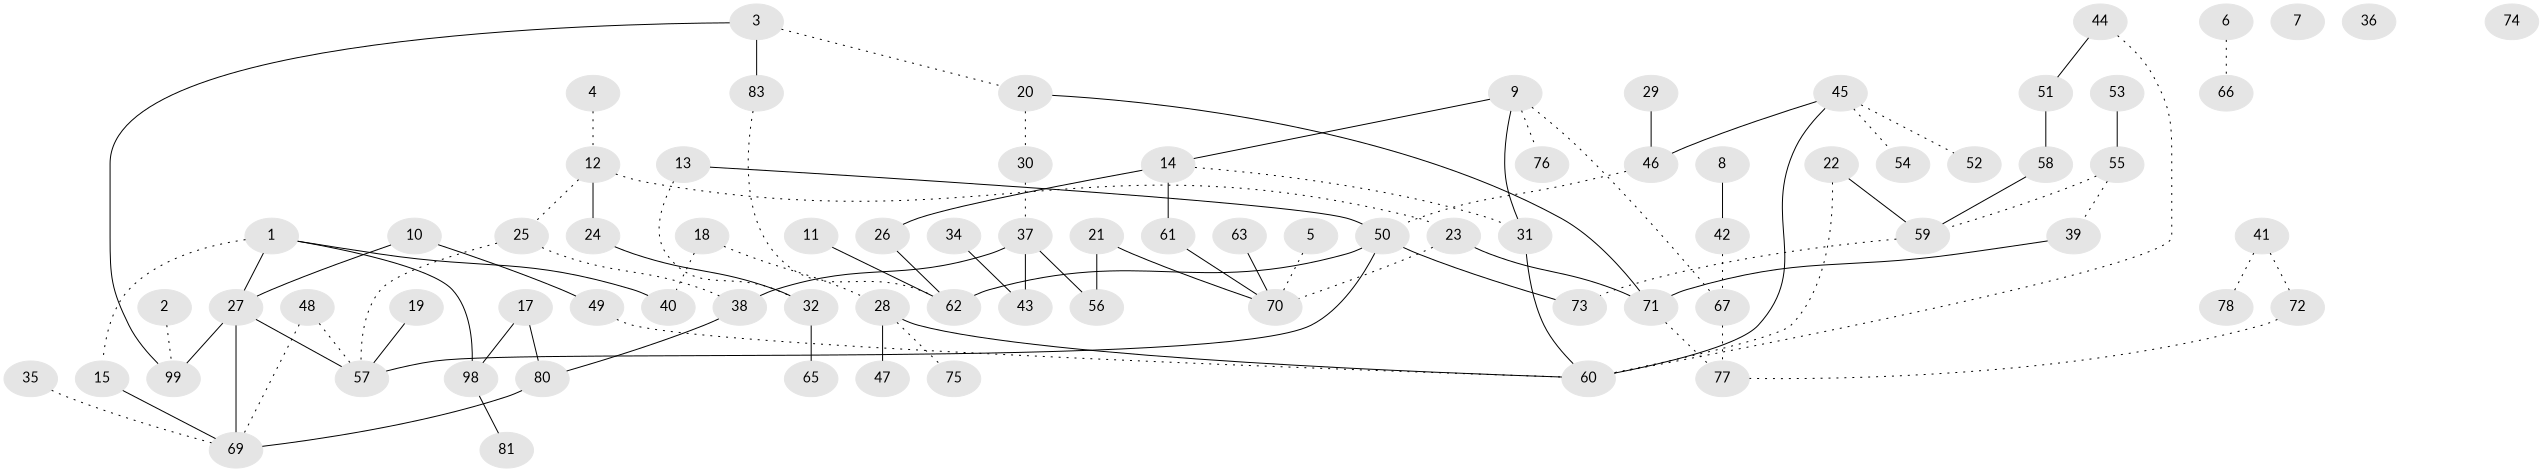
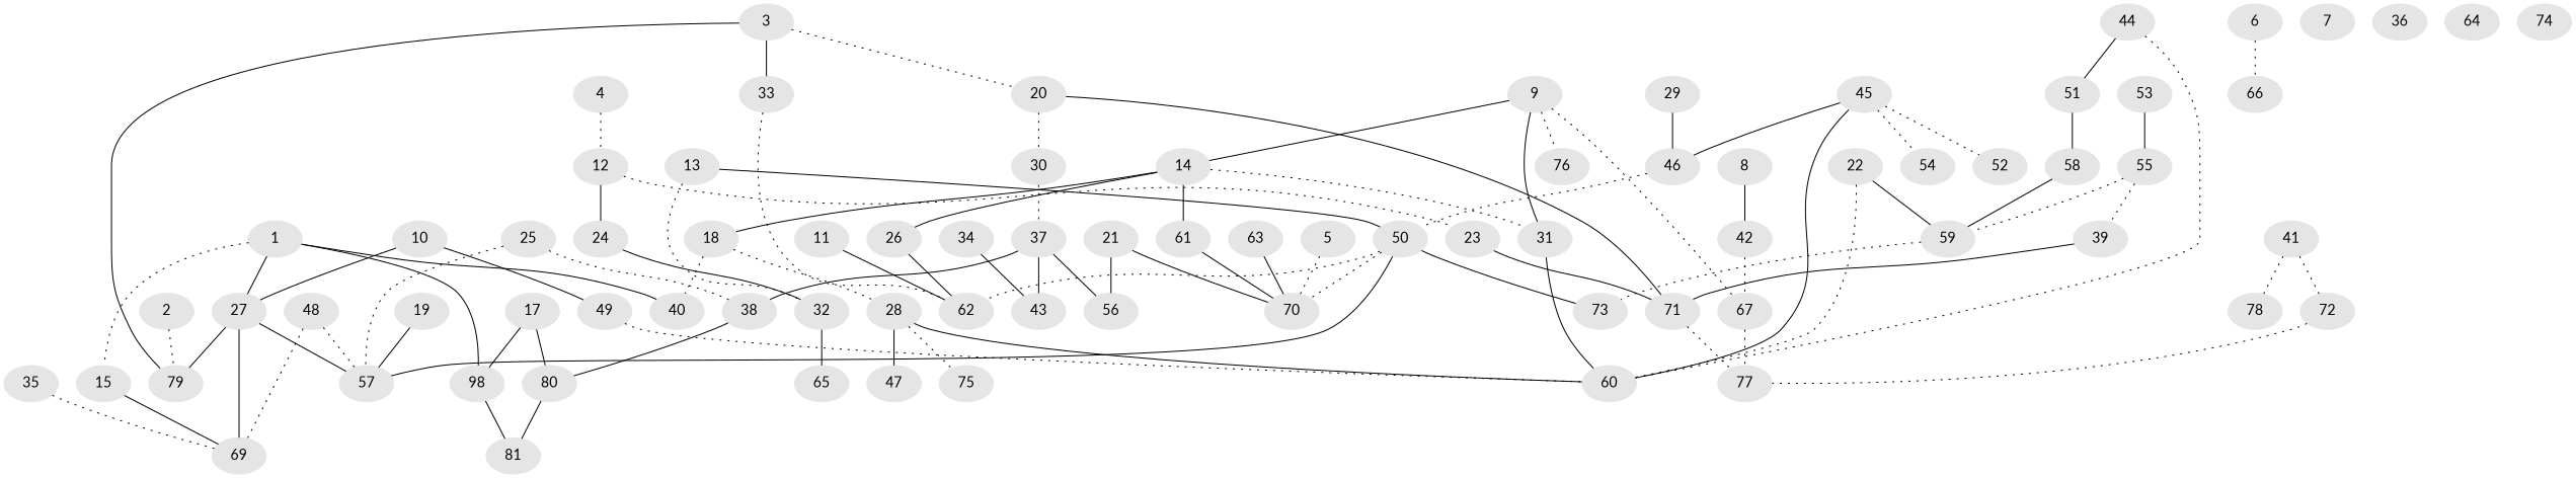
  graph {
    fontname=Lato
    node [color=gray90 fontname=Lato style=filled]
    edge [fontname=Lato style=solid]
    1
    15
    27
    40
    n5 [label=98]
    69
-   79 [label=99]
+   79
    57
    81
    2
    3
    20
-   33 [label=83]
+   33
    30
    71
    62
    4
    12
    23
    24
    25
    5
    70
    6
    66
    7
    8
    42
    67
    9
    14
    31
    76
    18
    26
    61
    60
    77
    10
    49
    11
    32
    38
    13
    50
    65
    73
    28
    41
    72
    78
    80
    17
    47
    75
    19
    37
    21
    56
    22
    59
    39
    29
    46
    43
    34
    35
    36
    44
    51
    58
    45
    52
    54
    48
    53
    55
    63
+   64
    74
    1 -- 15 [style=dotted]
    1 -- 27
    1 -- 40
    1 -- n5
    15 -- 69
    27 -- 69
    27 -- 79
    27 -- 57
    n5 -- 81
    2 -- 79 [style=dotted]
    3 -- 79
    3 -- 20 [style=dotted]
    3 -- 33
    20 -- 30 [style=dotted]
    20 -- 71
    33 -- 62 [style=dotted]
    30 -- 37 [style=dotted]
    71 -- 77 [style=dotted]
    4 -- 12 [style=dotted]
    12 -- 23 [style=dotted]
    12 -- 24
-   12 -- 25 [style=dotted]
    23 -- 71
    24 -- 32
    25 -- 57 [style=dotted]
    25 -- 38 [style=dotted]
    5 -- 70 [style=dotted]
    6 -- 66 [style=dotted]
    8 -- 42
    42 -- 67 [style=dotted]
    67 -- 77 [style=dotted]
    9 -- 67 [style=dotted]
    9 -- 14
    9 -- 31
    9 -- 76 [style=dotted]
    14 -- 31 [style=dotted]
+   14 -- 18
    14 -- 26
    14 -- 61
    31 -- 60
    18 -- 40 [style=dotted]
    18 -- 28 [style=dotted]
    26 -- 62
    61 -- 70
    10 -- 27
    10 -- 49
    49 -- 60 [style=dotted]
    11 -- 62
    32 -- 65
    38 -- 80
    13 -- 32 [style=dotted]
    13 -- 50
    50 -- 57
-   50 -- 62
-   23 -- 70 [style=dotted]
+   50 -- 62 [style=dotted]
+   50 -- 70 [style=dotted]
    50 -- 73
    28 -- 60
    28 -- 47
    28 -- 75 [style=dotted]
    41 -- 72 [style=dotted]
    41 -- 78 [style=dotted]
    72 -- 77 [style=dotted]
-   80 -- 69
+   80 -- 81
    17 -- n5
    17 -- 80
    19 -- 57
    37 -- 38
    37 -- 56
    37 -- 43
    21 -- 70
    21 -- 56
    22 -- 60 [style=dotted]
    22 -- 59
    59 -- 73 [style=dotted]
    39 -- 71
    29 -- 46
    46 -- 50 [style=dotted]
    34 -- 43
    35 -- 69 [style=dotted]
    44 -- 60 [style=dotted]
    44 -- 51
    51 -- 58
    58 -- 59
    45 -- 60
    45 -- 46
    45 -- 52 [style=dotted]
    45 -- 54 [style=dotted]
    48 -- 69 [style=dotted]
    48 -- 57 [style=dotted]
    53 -- 55
    55 -- 59 [style=dotted]
    55 -- 39 [style=dotted]
    63 -- 70
  }
